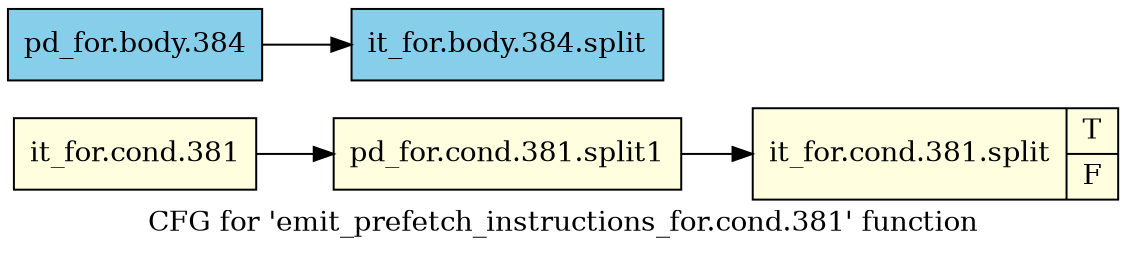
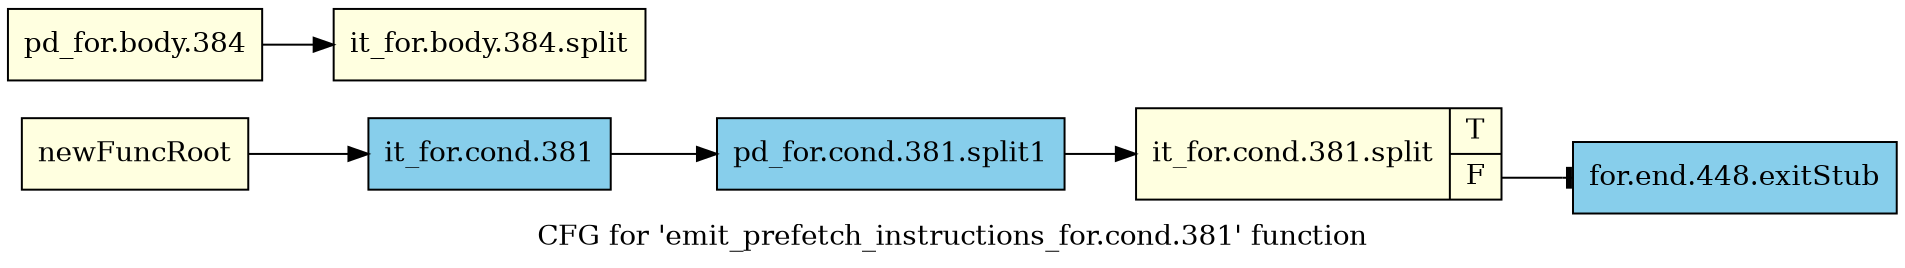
  digraph {
    label="CFG for 'emit_prefetch_instructions_for.cond.381' function"
    rankdir=LR
    node [fillcolor=lightyellow shape=record style=filled]
    edge [arrowhead=normal]
-   n2 [label="{it_for.cond.381}"]
-   n3 [label="{pd_for.cond.381.split1}"]
+   n1 [label="{newFuncRoot}"]
+   n2 [fillcolor=skyblue label="{it_for.cond.381}"]
+   n3 [fillcolor=skyblue label="{pd_for.cond.381.split1}"]
    n4 [label="{it_for.cond.381.split|{<s0>T|<s1>F}}"]
-   n6 [fillcolor=skyblue label="{pd_for.body.384}"]
-   n7 [fillcolor=skyblue label="{it_for.body.384.split}"]
+   n5 [fillcolor=skyblue label="{for.end.448.exitStub}"]
+   n6 [label="{pd_for.body.384}"]
+   n7 [label="{it_for.body.384.split}"]
+   n1 -> n2
    n2 -> n3
    n3 -> n4
+   n4 -> n5 [arrowhead=tee tailport=s1]
    n6 -> n7
  }
